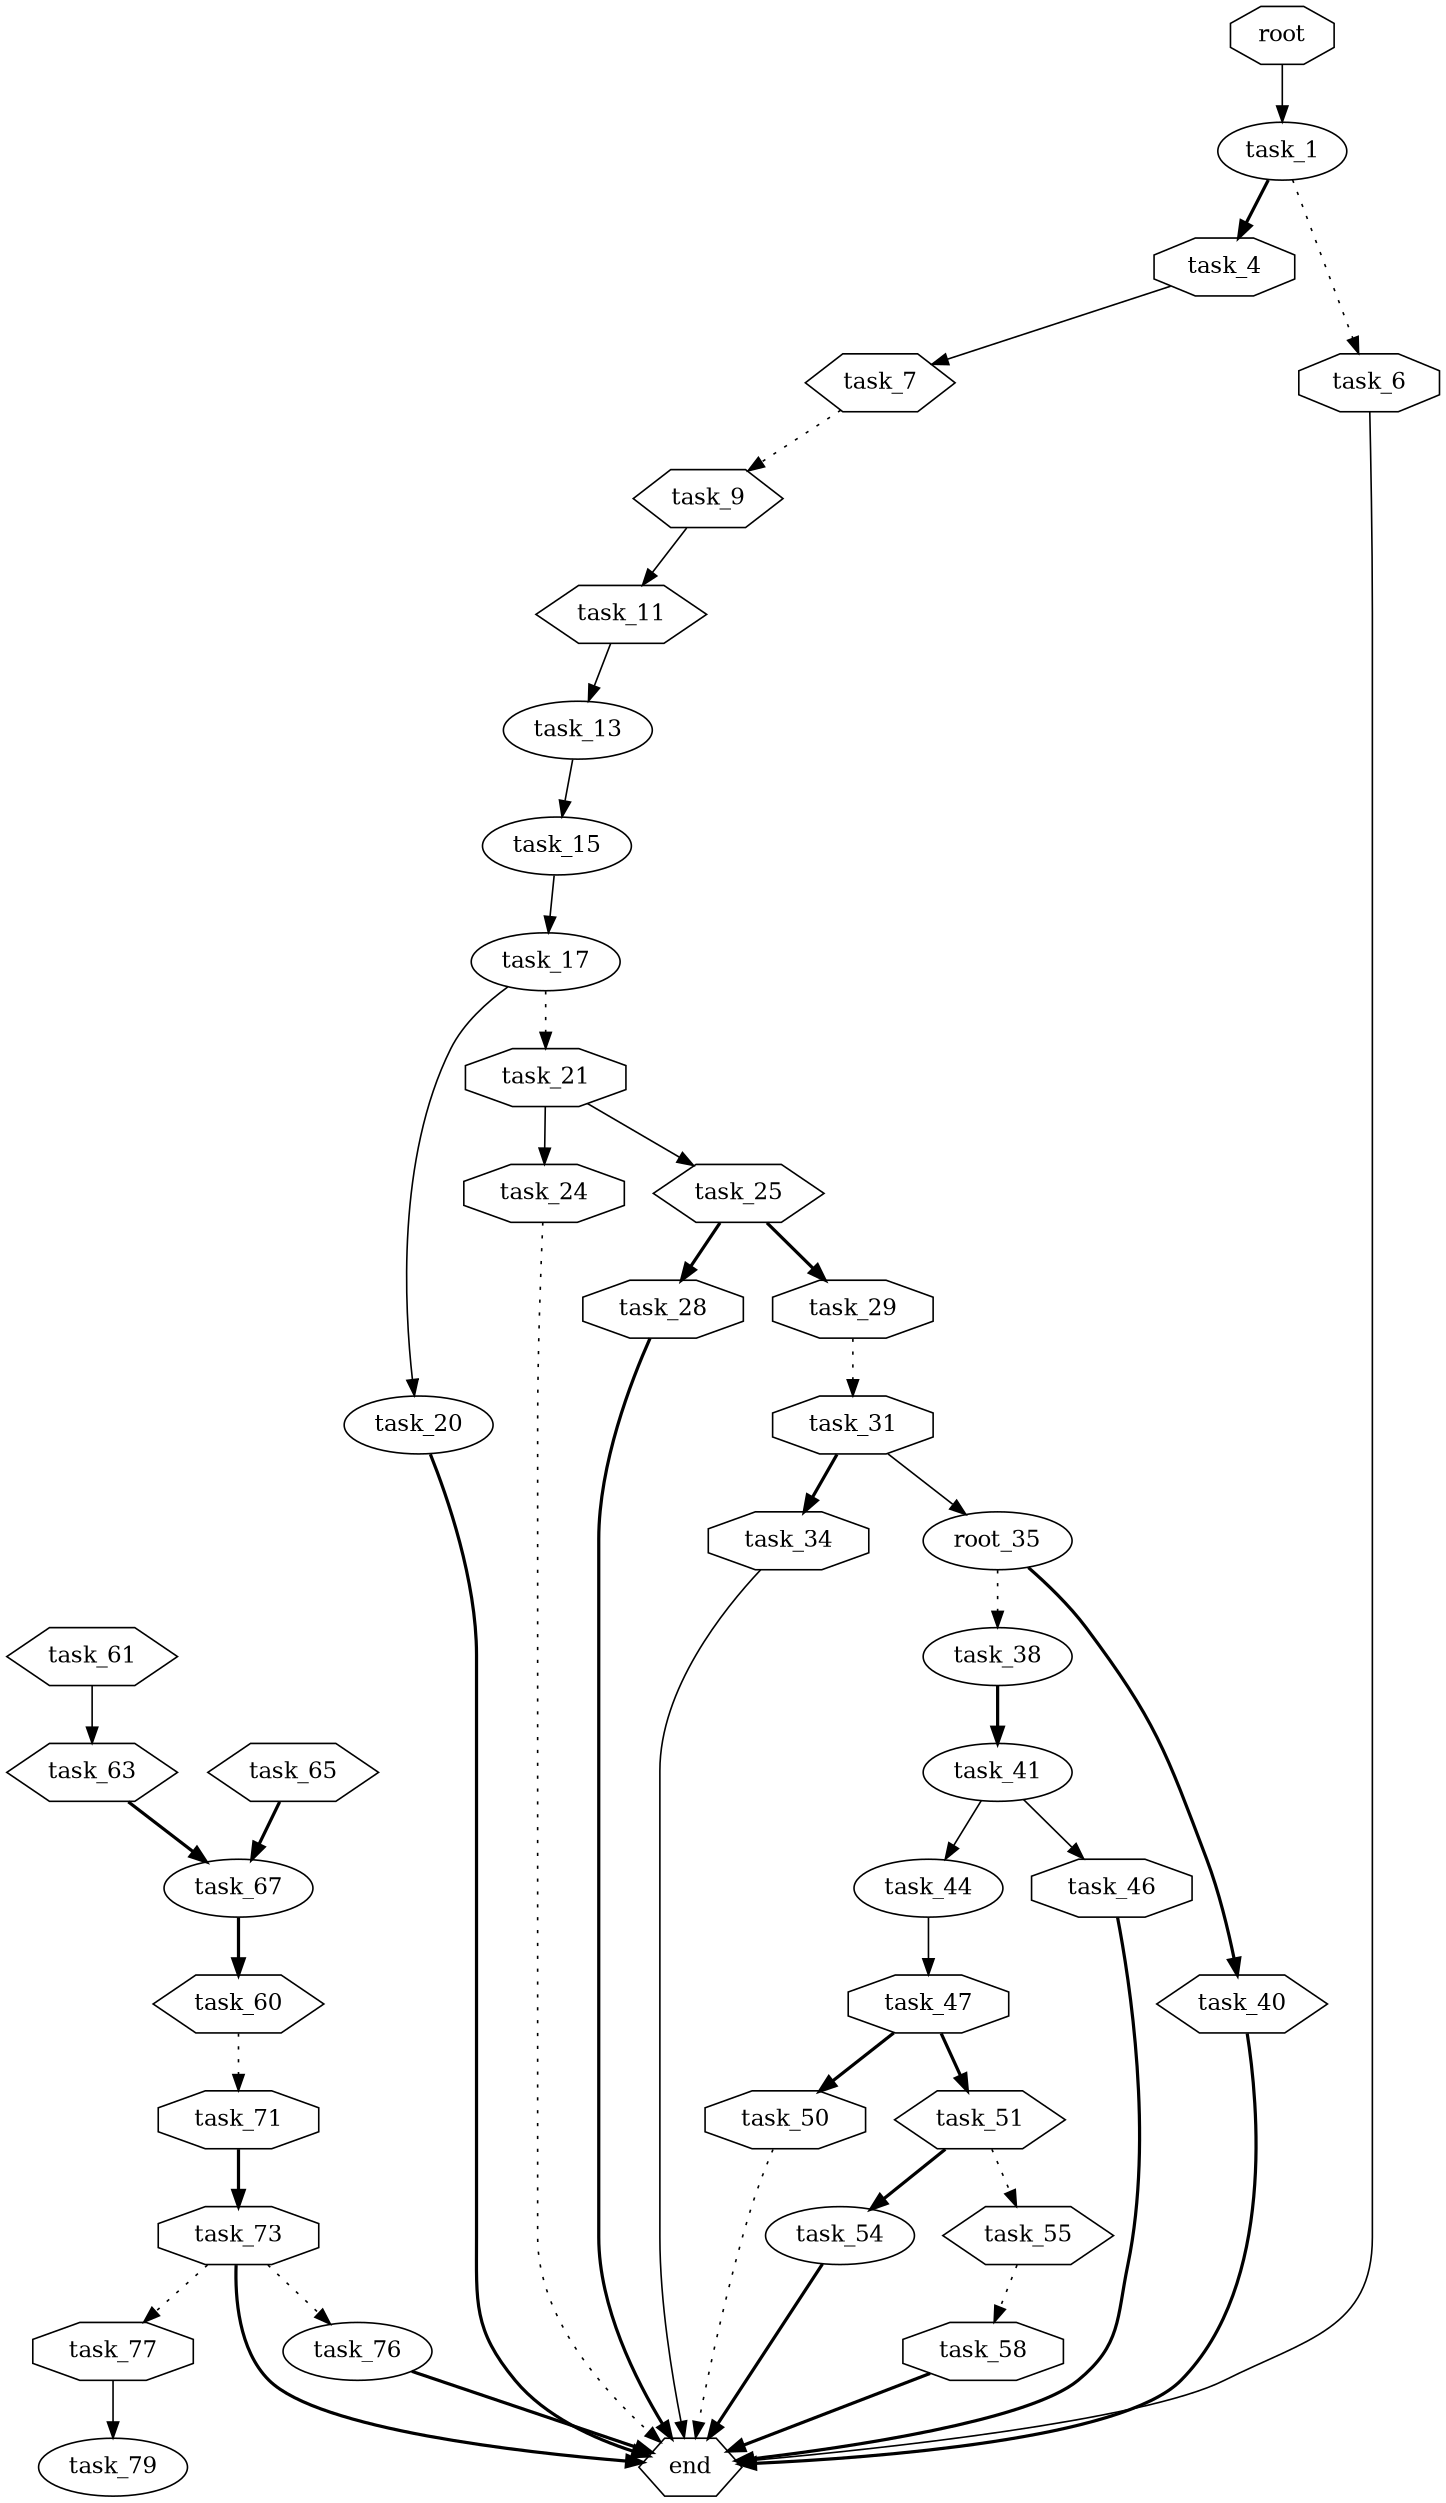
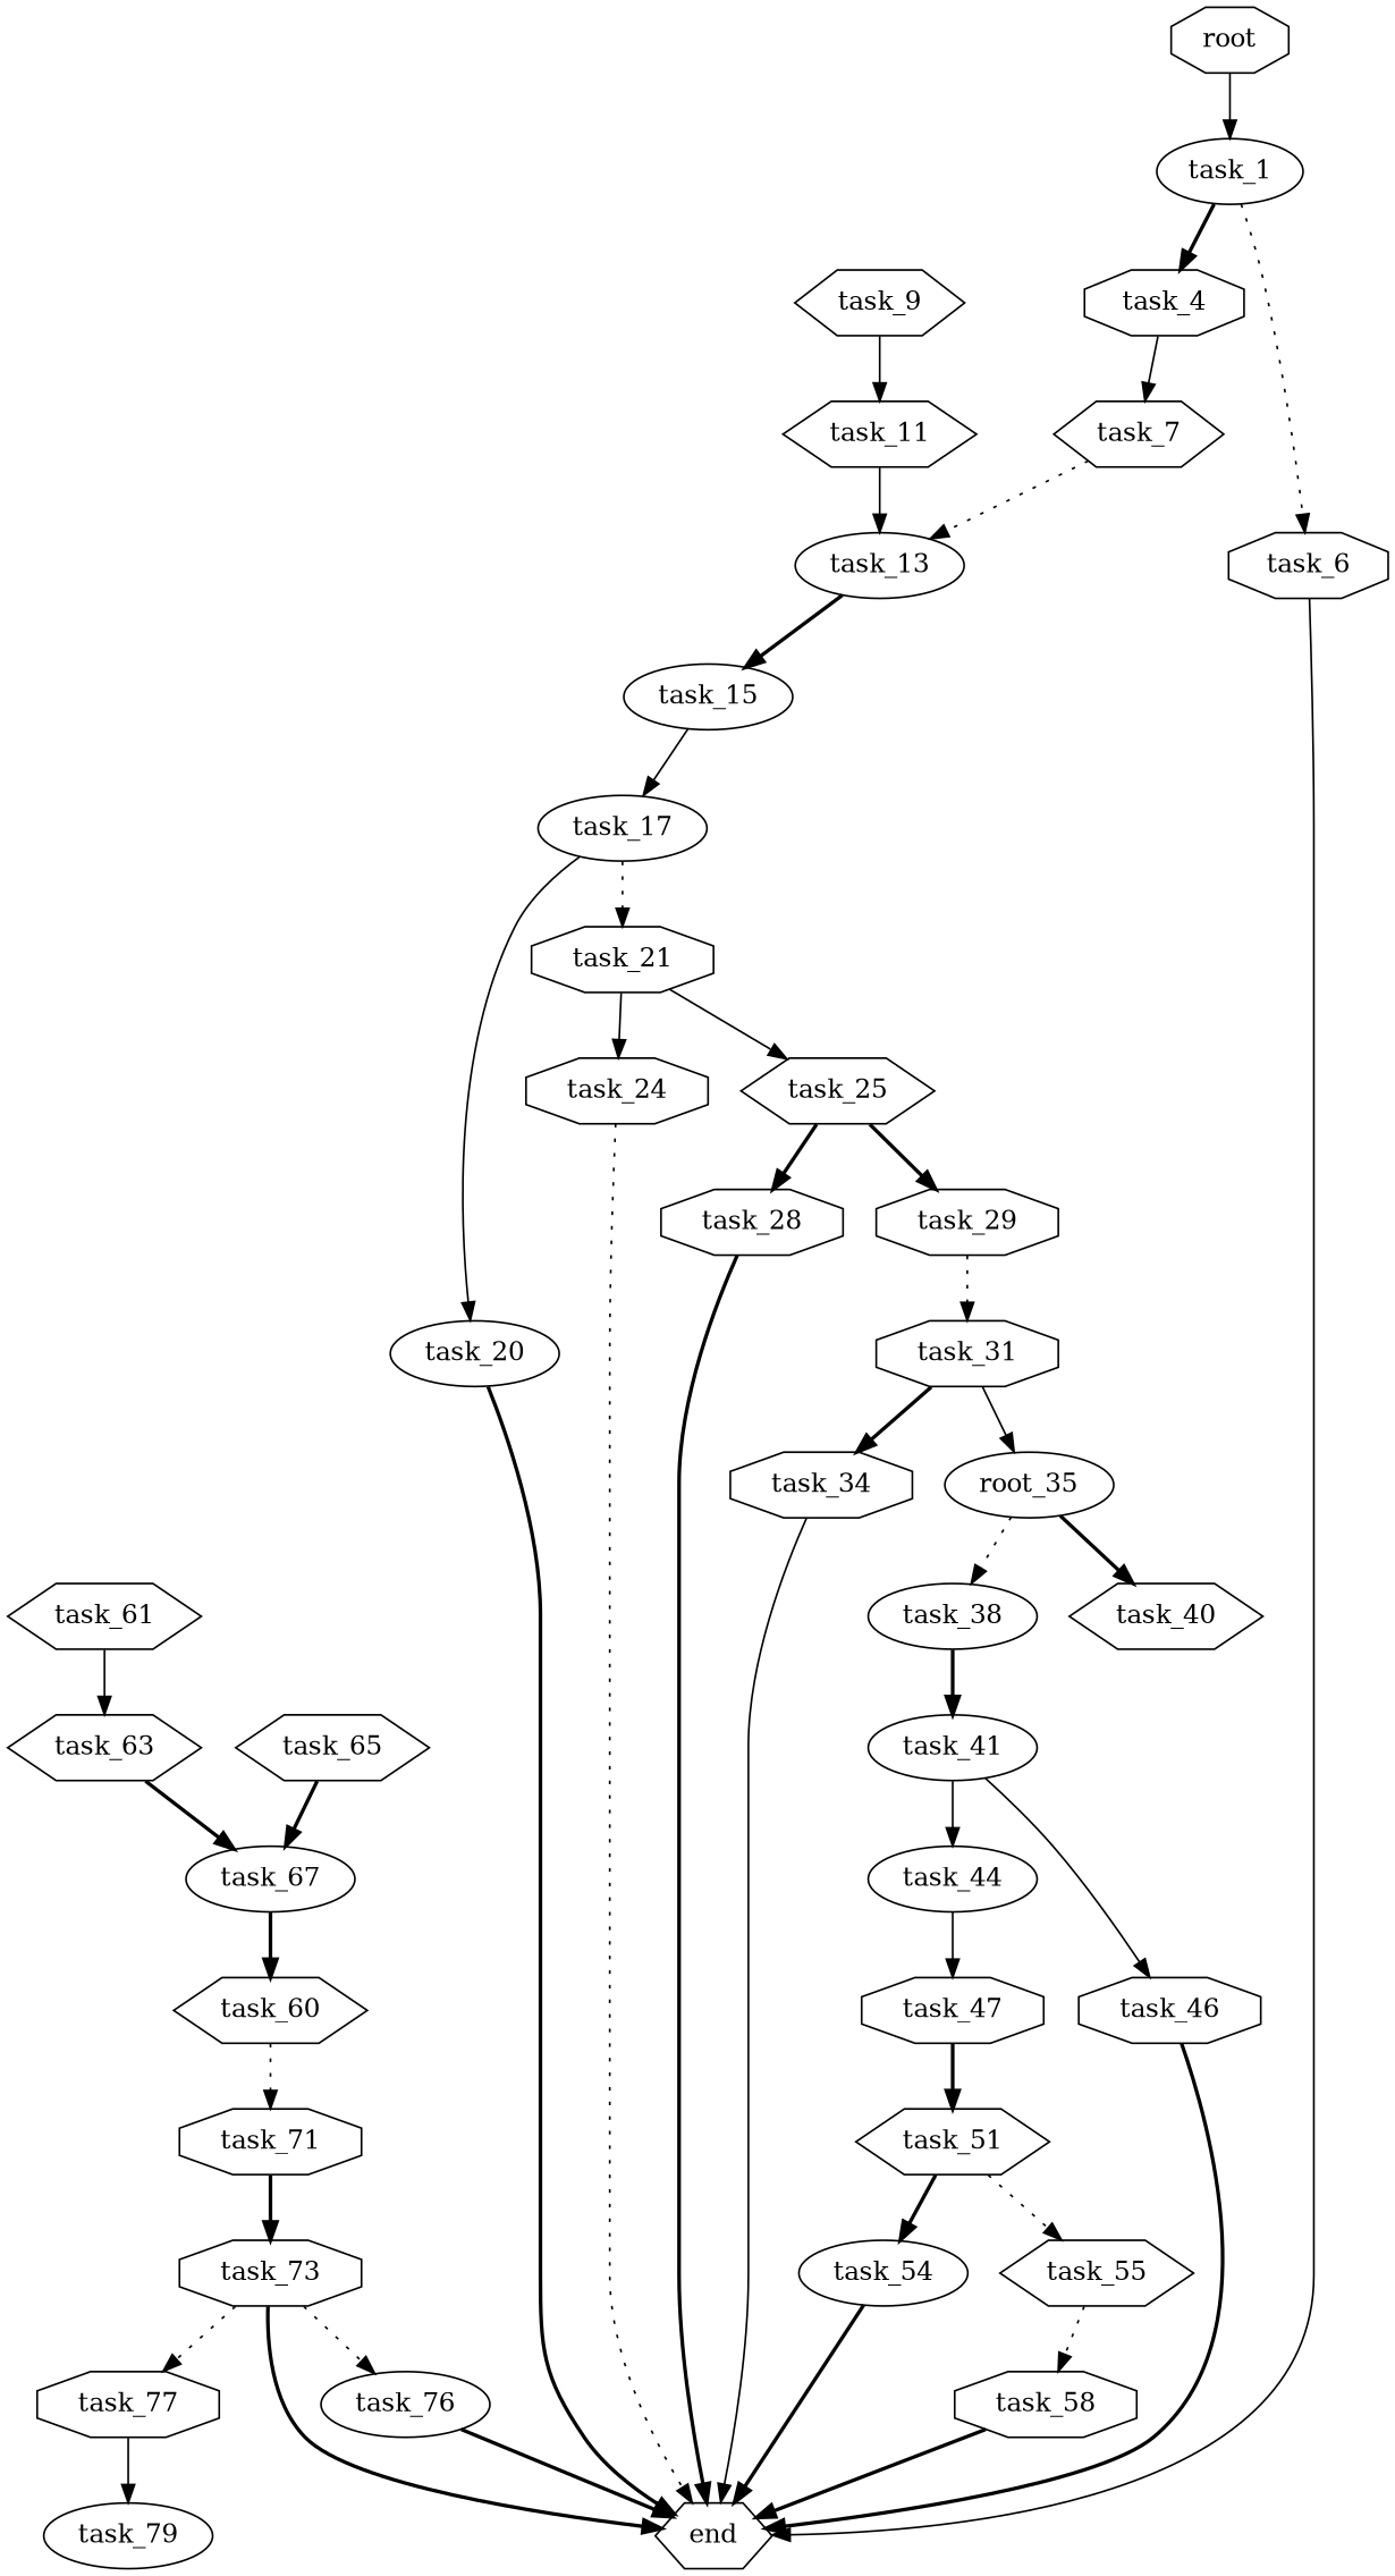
  digraph {
    node [shape=octagon]
    edge [style=bold]
    task_1 [shape=ellipse]
    root
    task_4
    task_6
    task_7 [shape=hexagon]
    end [shape=hexagon]
    task_9 [shape=hexagon]
    task_11 [shape=hexagon]
    task_13 [shape=ellipse]
    task_15 [shape=ellipse]
    task_17 [shape=ellipse]
    task_20 [shape=ellipse]
    task_21
    task_24
    task_25 [shape=hexagon]
    task_28
    task_29
    task_31
    task_34
    n20 [label=root_35 shape=ellipse]
    task_38 [shape=ellipse]
    task_40 [shape=hexagon]
    task_41 [shape=ellipse]
    task_44 [shape=ellipse]
    task_46
    task_47
-   task_50
    task_51 [shape=hexagon]
    task_54 [shape=ellipse]
    task_55 [shape=hexagon]
    task_58
    task_61 [shape=hexagon]
    task_63 [shape=hexagon]
    task_67 [shape=ellipse]
    task_65 [shape=hexagon]
    n36 [label=task_60 shape=hexagon]
    task_71
    task_73
    task_76 [shape=ellipse]
    task_77
    task_79 [shape=ellipse]
    task_1 -> task_4
    task_1 -> task_6 [style=dotted]
    root -> task_1 [style=solid]
    task_4 -> task_7 [style=solid]
    task_6 -> end [style=solid]
-   task_7 -> task_9 [style=dotted]
+   task_7 -> task_13 [style=dotted]
    task_9 -> task_11 [style=solid]
    task_11 -> task_13 [style=solid]
-   task_13 -> task_15 [style=solid]
+   task_13 -> task_15
    task_15 -> task_17 [style=solid]
    task_17 -> task_20 [style=solid]
    task_17 -> task_21 [style=dotted]
    task_20 -> end
    task_21 -> task_24 [style=solid]
    task_21 -> task_25 [style=solid]
    task_24 -> end [style=dotted]
    task_25 -> task_28
    task_25 -> task_29
    task_28 -> end
    task_29 -> task_31 [style=dotted]
    task_31 -> task_34
    task_31 -> n20 [style=solid]
    task_34 -> end [style=solid]
    n20 -> task_38 [style=dotted]
    n20 -> task_40
    task_38 -> task_41
-   task_40 -> end
    task_41 -> task_44 [style=solid]
    task_41 -> task_46 [style=solid]
    task_44 -> task_47 [style=solid]
    task_46 -> end
-   task_47 -> task_50
    task_47 -> task_51
-   task_50 -> end [style=dotted]
    task_51 -> task_54
    task_51 -> task_55 [style=dotted]
    task_54 -> end
    task_55 -> task_58 [style=dotted]
    task_58 -> end
    task_61 -> task_63 [style=solid]
    task_63 -> task_67
    task_67 -> n36
    task_65 -> task_67
    n36 -> task_71 [style=dotted]
    task_71 -> task_73
    task_73 -> end
    task_73 -> task_76 [style=dotted]
    task_73 -> task_77 [style=dotted]
    task_76 -> end
    task_77 -> task_79 [style=solid]
  }
